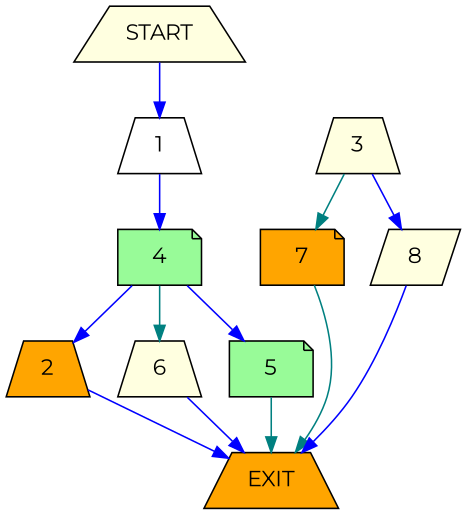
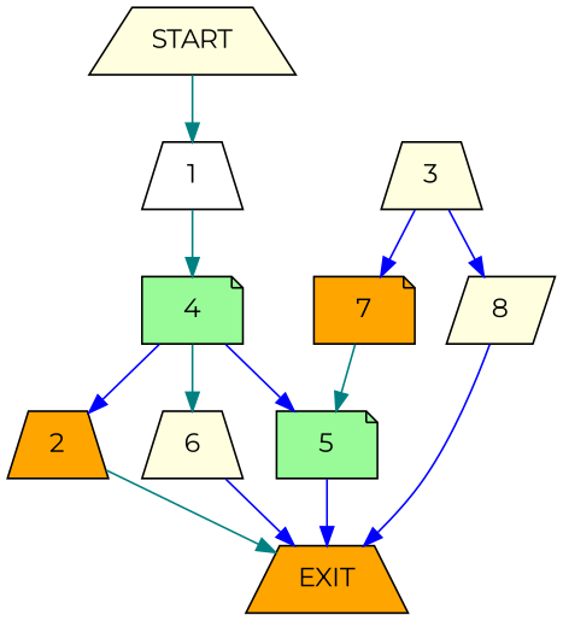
  digraph {
    fontname=Montserrat
    node [fillcolor=lightyellow fontname=Montserrat shape=trapezium style=filled]
    edge [color=blue fontname=Montserrat]
    n1 [label=START]
    1 [fillcolor=white]
    4 [fillcolor=palegreen shape=note]
    n4 [fillcolor=orange label=EXIT]
    2 [fillcolor=orange]
    7 [fillcolor=orange shape=note]
    3
    8 [shape=parallelogram]
    5 [fillcolor=palegreen shape=note]
    6
-   n1 -> 1
-   1 -> 4
+   n1 -> 1 [color=teal]
+   1 -> 4 [color=teal]
    4 -> 2
    4 -> 5
    4 -> 6 [color=teal]
-   2 -> n4
-   7 -> n4 [color=teal]
-   3 -> 7 [color=teal]
+   2 -> n4 [color=teal]
+   7 -> 5 [color=teal]
+   3 -> 7
    3 -> 8
    8 -> n4
-   5 -> n4 [color=teal]
+   5 -> n4
    6 -> n4
  }
